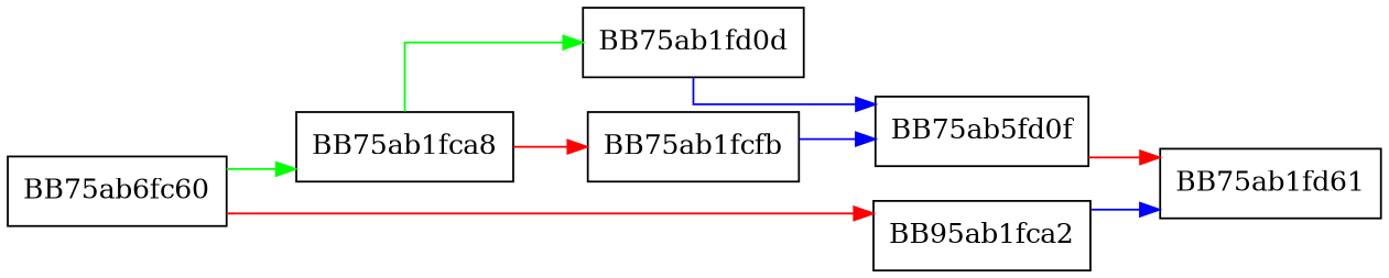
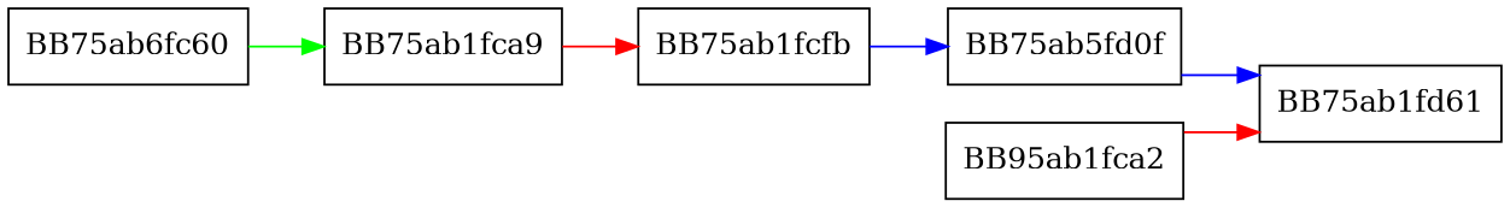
  digraph {
    rankdir=LR
    splines=ortho
    node [shape=box]
    edge [color=red]
    n1 [label=BB75ab6fc60]
-   BB75ab1fca9 [label=BB75ab1fca8]
+   BB75ab1fca9
    n3 [label=BB95ab1fca2]
-   BB75ab1fd0d
    BB75ab1fcfb
    BB75ab1fd61
    n7 [label=BB75ab5fd0f]
    n1 -> BB75ab1fca9 [color=green]
-   n1 -> n3
-   BB75ab1fca9 -> BB75ab1fd0d [color=green]
    BB75ab1fca9 -> BB75ab1fcfb
-   n3 -> BB75ab1fd61 [color=blue]
-   BB75ab1fd0d -> n7 [color=blue]
+   n3 -> BB75ab1fd61
    BB75ab1fcfb -> n7 [color=blue]
-   n7 -> BB75ab1fd61
+   n7 -> BB75ab1fd61 [color=blue]
  }
